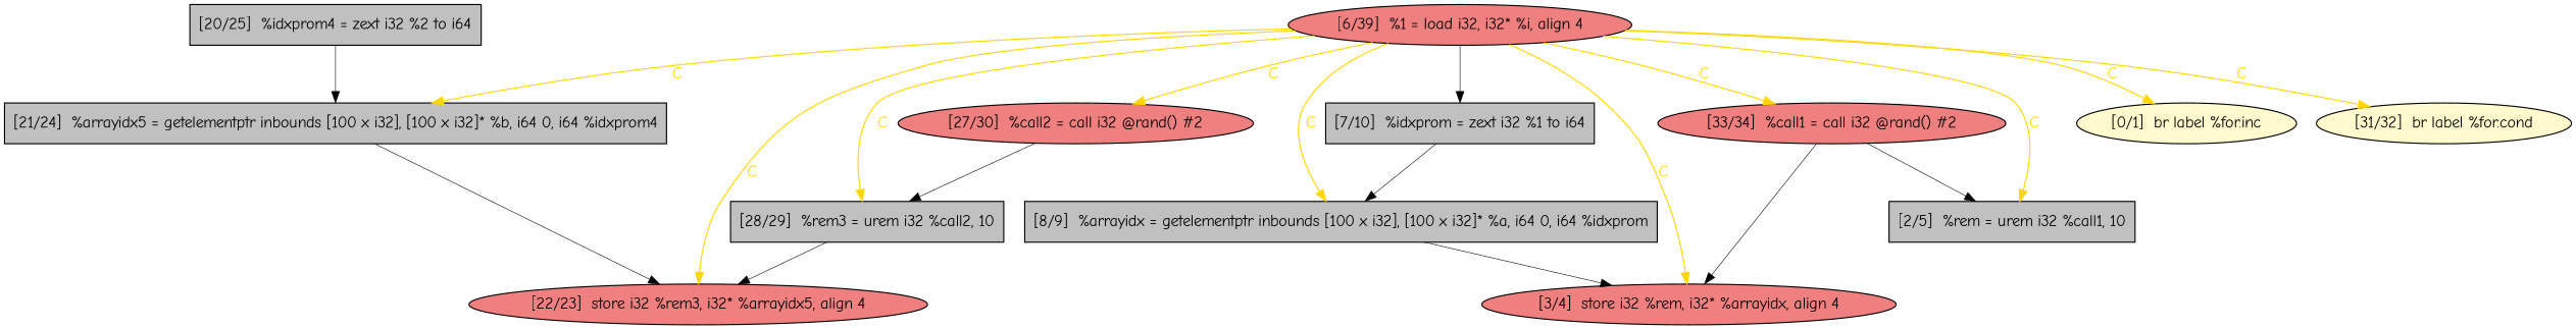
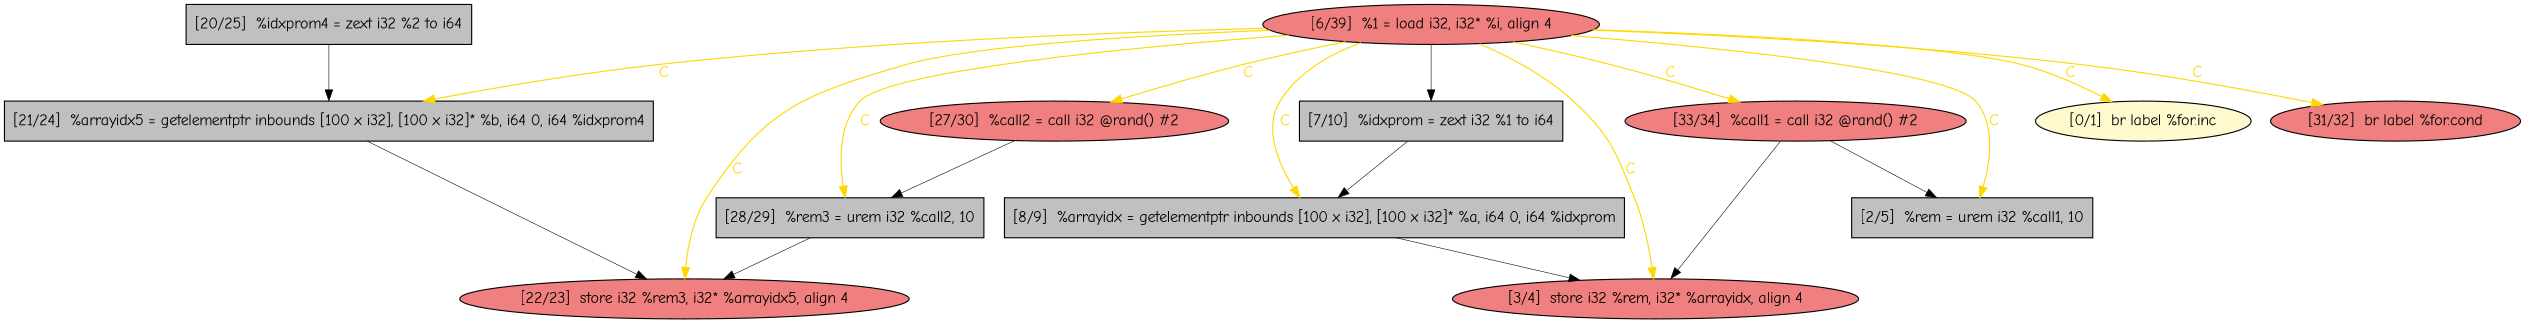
  digraph {
    fontname="Comic Neue"
    node [fillcolor=grey fontname="Comic Neue" shape=ellipse style=filled]
    edge [color=gold fontcolor=gold fontname="Comic Neue" penwidth=1.0 style=solid]
    n1 [label="[21/24]  %arrayidx5 = getelementptr inbounds [100 x i32], [100 x i32]* %b, i64 0, i64 %idxprom4" shape=rectangle]
    n2 [fillcolor=lightcoral label="[22/23]  store i32 %rem3, i32* %arrayidx5, align 4"]
    n3 [label="[8/9]  %arrayidx = getelementptr inbounds [100 x i32], [100 x i32]* %a, i64 0, i64 %idxprom" shape=rectangle]
    n4 [fillcolor=lightcoral label="[3/4]  store i32 %rem, i32* %arrayidx, align 4"]
    n5 [fillcolor=lightcoral label="[6/39]  %1 = load i32, i32* %i, align 4"]
    n6 [label="[2/5]  %rem = urem i32 %call1, 10" shape=rectangle]
    n7 [label="[28/29]  %rem3 = urem i32 %call2, 10" shape=rectangle]
    n8 [fillcolor=lightcoral label="[33/34]  %call1 = call i32 @rand() #2"]
    n9 [label="[7/10]  %idxprom = zext i32 %1 to i64" shape=rectangle]
    n10 [fillcolor=lemonchiffon label="[0/1]  br label %for.inc"]
    n11 [fillcolor=lightcoral label="[27/30]  %call2 = call i32 @rand() #2"]
-   n12 [fillcolor=lemonchiffon label="[31/32]  br label %for.cond"]
+   n12 [fillcolor=lightcoral label="[31/32]  br label %for.cond"]
    n13 [label="[20/25]  %idxprom4 = zext i32 %2 to i64" shape=rectangle]
    n1 -> n2 [color=black fontcolor=black penwidth=0.5]
    n3 -> n4 [color=black fontcolor=black penwidth=0.5]
    n5 -> n1 [label=C]
    n5 -> n2 [label=C]
    n5 -> n3 [label=C]
    n5 -> n4 [label=C]
    n5 -> n6 [label=C]
    n5 -> n7 [label=C]
    n5 -> n8 [label=C]
    n5 -> n9 [color=black fontcolor=black penwidth=0.5]
    n5 -> n10 [label=C]
    n5 -> n11 [label=C]
    n5 -> n12 [label=C]
    n7 -> n2 [color=black fontcolor=black penwidth=0.5]
    n8 -> n4 [color=black fontcolor=black penwidth=0.5]
    n8 -> n6 [color=black fontcolor=black penwidth=0.5]
    n9 -> n3 [color=black fontcolor=black penwidth=0.5]
    n11 -> n7 [color=black fontcolor=black penwidth=0.5]
    n13 -> n1 [color=black fontcolor=black penwidth=0.5]
  }
